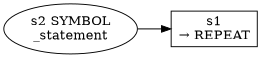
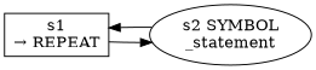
  digraph {
    rankdir=LR
    fontname="DejaVu Serif"
    node [fontname="DejaVu Serif"]
    edge [fontname="DejaVu Serif"]
    n1 [fixedsize=false label="s1\n&rarr; REPEAT" peripheries=1 shape=record]
    n2 [label="s2 SYMBOL\n_statement"]
+   n1 -> n2
    n2 -> n1
  }
